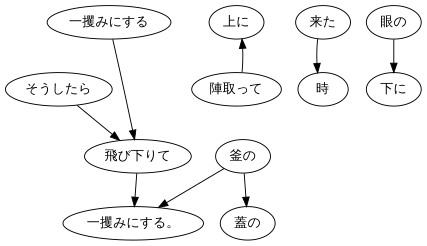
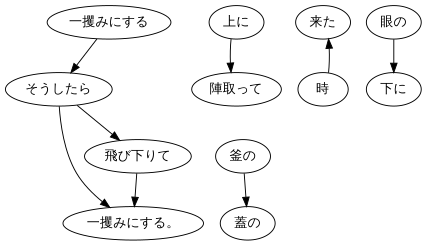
  digraph {
    n1 [label="そうしたら"]
    n2 [label="一攫みにする。"]
    n3 [label="飛び下りて"]
    n4 [label="釜の"]
    n5 [label="蓋の"]
    n6 [label="上に"]
    n7 [label="陣取って"]
    n8 [label="来た"]
    n9 [label="時"]
    n10 [label="眼の"]
    n11 [label="下に"]
    n12 [label="一攫みにする"]
-   n4 -> n2
+   n1 -> n2
    n1 -> n3
    n3 -> n2
    n4 -> n5
-   n7 -> n6
-   n8 -> n9
+   n6 -> n7
+   n9 -> n8
    n10 -> n11
-   n12 -> n3
+   n12 -> n1
  }
